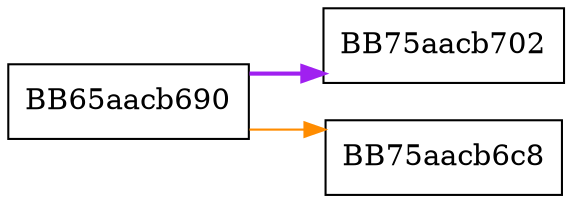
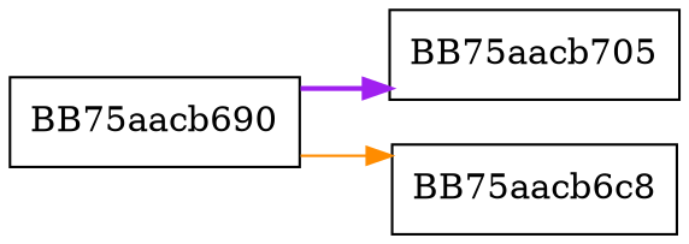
  digraph {
    rankdir=LR
    splines=ortho
    node [shape=box]
    edge [arrowhead=normal]
-   BB75aacb690 [label=BB65aacb690]
-   BB75aacb702
+   BB75aacb690
+   BB75aacb702 [label=BB75aacb705]
    BB75aacb6c8
    BB75aacb690 -> BB75aacb702 [color=purple style=bold]
    BB75aacb690 -> BB75aacb6c8 [color=darkorange style=solid]
  }
